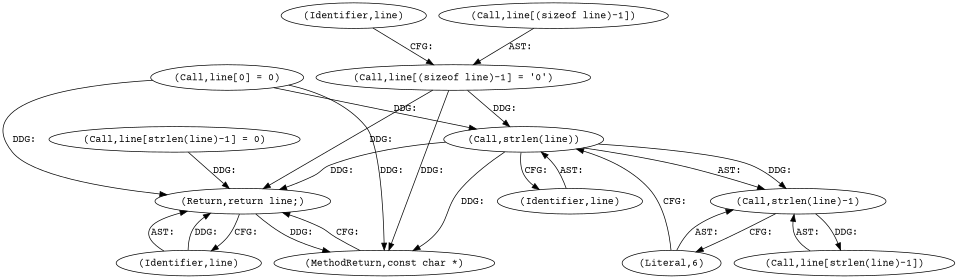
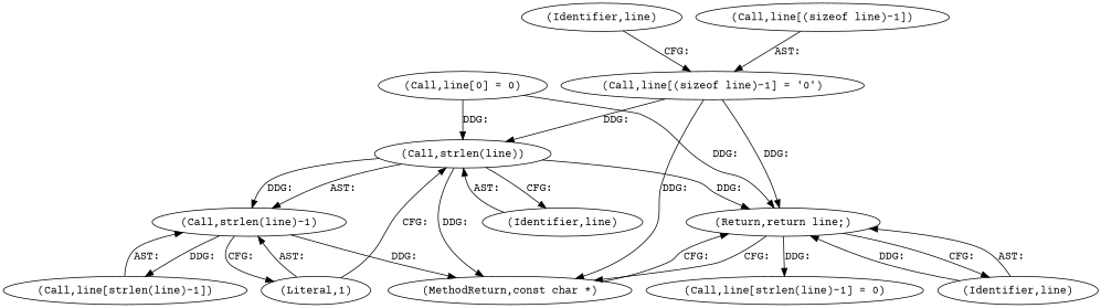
  digraph {
    fontname="Courier Prime"
    node [fontname="Courier Prime"]
    edge [fontname="Courier Prime"]
    n1 [label="(Call,line[(sizeof line)-1] = '\0')"]
    n2 [label="(Call,strlen(line))"]
    n3 [label="(Return,return line;)"]
    n4 [label="(MethodReturn,const char *)"]
    n5 [label="(Call,strlen(line)-1)"]
    n6 [label="(Identifier,line)"]
    n7 [label="(Identifier,line)"]
    n8 [label="(Call,line[strlen(line)-1])"]
-   n9 [label="(Literal,6)"]
+   n9 [label="(Literal,1)"]
    n10 [label="(Identifier,line)"]
    n11 [label="(Call,line[strlen(line)-1] = 0)"]
    n12 [label="(Call,line[(sizeof line)-1])"]
    n13 [label="(Call,line[0] = 0)"]
    n1 -> n2 [label="DDG: "]
    n1 -> n3 [label="DDG: "]
    n1 -> n4 [label="DDG: "]
    n2 -> n3 [label="DDG: "]
    n2 -> n4 [label="DDG: "]
    n2 -> n5 [label="AST: "]
    n2 -> n5 [label="DDG: "]
    n2 -> n6 [label="CFG: "]
-   n3 -> n4 [label="DDG: "]
+   n3 -> n4 [label="CFG: "]
    n3 -> n7 [label="CFG: "]
    n4 -> n3 [label="CFG: "]
-   n13 -> n4 [label="DDG: "]
+   n5 -> n4 [label="DDG: "]
    n5 -> n8 [label="DDG: "]
    n5 -> n9 [label="CFG: "]
    n6 -> n2 [label="AST: "]
    n7 -> n3 [label="AST: "]
    n7 -> n3 [label="DDG: "]
    n8 -> n5 [label="AST: "]
    n9 -> n2 [label="CFG: "]
    n9 -> n5 [label="AST: "]
    n10 -> n1 [label="CFG: "]
-   n11 -> n3 [label="DDG: "]
+   n3 -> n11 [label="DDG: "]
    n12 -> n1 [label="AST: "]
    n13 -> n2 [label="DDG: "]
    n13 -> n3 [label="DDG: "]
  }
